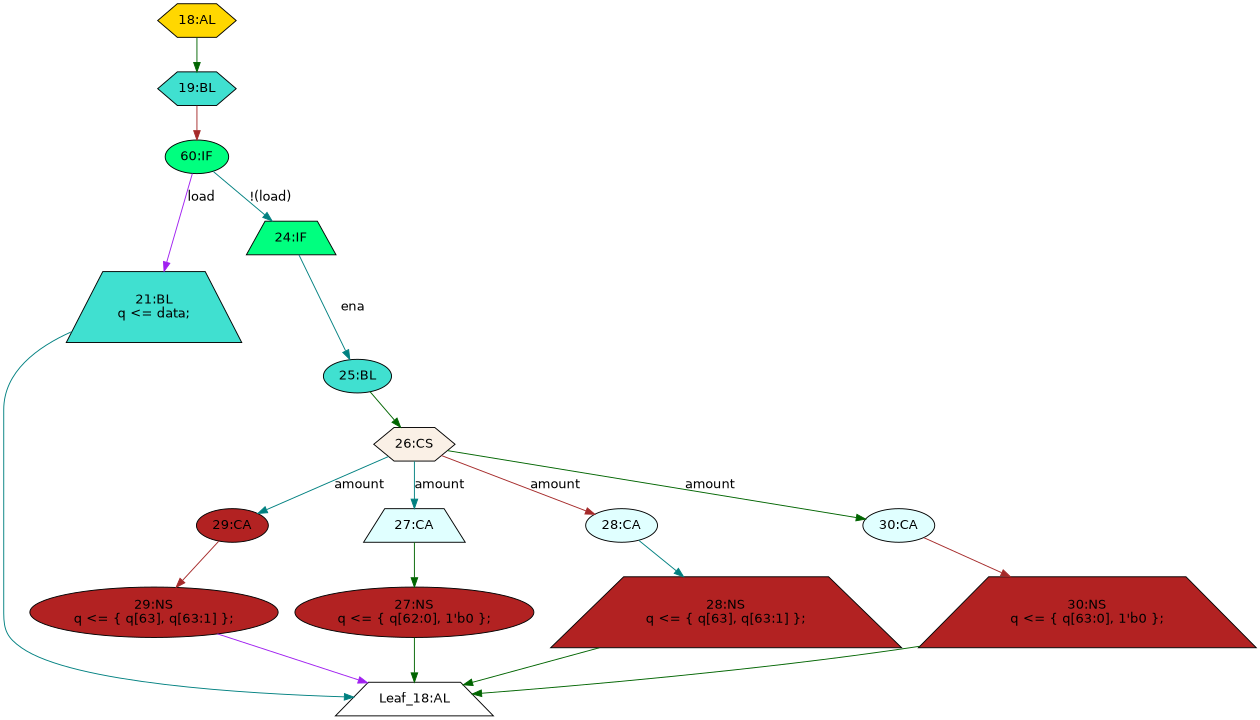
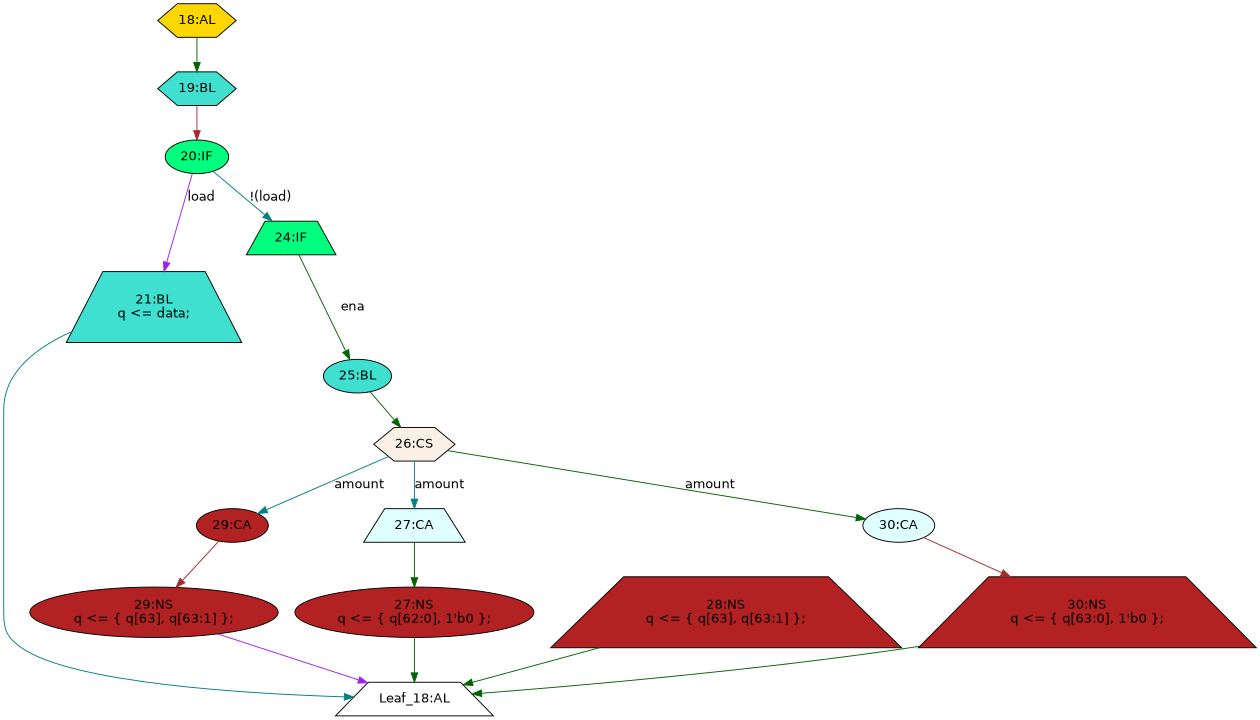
  strict digraph {
    fontname="DejaVu Sans"
    node [fillcolor=firebrick fontname="DejaVu Sans" shape=ellipse statements="[]" style=filled typ=NonblockingSubstitution]
    edge [color=darkgreen cond="[]" fontname="DejaVu Sans" lineno=None]
    n1 [ast="<pyverilog.vparser.ast.Block object at 0x7f1f30568a10>" fillcolor=turquoise label="19:BL" shape=hexagon typ=Block]
-   n2 [ast="<pyverilog.vparser.ast.IfStatement object at 0x7f1f30568b10>" fillcolor=springgreen label="60:IF" typ=IfStatement]
+   n2 [ast="<pyverilog.vparser.ast.IfStatement object at 0x7f1f30568b10>" fillcolor=springgreen label="20:IF" typ=IfStatement]
    n3 [ast="<pyverilog.vparser.ast.Block object at 0x7f1f30559b50>" fillcolor=turquoise label="21:BL\nq <= data;" shape=trapezium statements="[<pyverilog.vparser.ast.NonblockingSubstitution object at 0x7f1f30559b90>]" typ=Block]
    n4 [ast="<pyverilog.vparser.ast.IfStatement object at 0x7f1f30568b90>" fillcolor=springgreen label="24:IF" shape=trapezium typ=IfStatement]
    n5 [def_var="['q']" label="Leaf_18:AL" shape=trapezium fillcolor="" statements="" style="" typ=""]
    n6 [ast="<pyverilog.vparser.ast.Block object at 0x7f1f30568c10>" fillcolor=turquoise label="25:BL" typ=Block]
    n7 [ast="<pyverilog.vparser.ast.Always object at 0x7f1f30559e10>" clk_sens=True fillcolor=gold label="18:AL" sens="['clk']" shape=hexagon typ=Always use_var="['load', 'ena', 'amount', 'data', 'q']"]
    n8 [ast="<pyverilog.vparser.ast.NonblockingSubstitution object at 0x7f1f305590d0>" label="28:NS\nq <= { q[63], q[63:1] };" shape=trapezium statements="[<pyverilog.vparser.ast.NonblockingSubstitution object at 0x7f1f305590d0>]"]
    n9 [ast="<pyverilog.vparser.ast.CaseStatement object at 0x7f1f30568c50>" fillcolor=linen label="26:CS" shape=hexagon typ=CaseStatement]
    n10 [ast="<pyverilog.vparser.ast.NonblockingSubstitution object at 0x7f1f30559810>" label="30:NS\nq <= { q[63:0], 1'b0 };" shape=trapezium statements="[<pyverilog.vparser.ast.NonblockingSubstitution object at 0x7f1f30559810>]"]
    n11 [ast="<pyverilog.vparser.ast.Case object at 0x7f1f305593d0>" label="29:CA" typ=Case]
    n12 [ast="<pyverilog.vparser.ast.Case object at 0x7f1f30568d10>" fillcolor=lightcyan label="27:CA" shape=trapezium typ=Case]
-   n13 [ast="<pyverilog.vparser.ast.Case object at 0x7f1f30559050>" fillcolor=lightcyan label="28:CA" typ=Case]
    n14 [ast="<pyverilog.vparser.ast.Case object at 0x7f1f30559790>" fillcolor=lightcyan label="30:CA" typ=Case]
    n15 [ast="<pyverilog.vparser.ast.NonblockingSubstitution object at 0x7f1f30559450>" label="29:NS\nq <= { q[63], q[63:1] };" statements="[<pyverilog.vparser.ast.NonblockingSubstitution object at 0x7f1f30559450>]"]
    n16 [ast="<pyverilog.vparser.ast.NonblockingSubstitution object at 0x7f1f30568d90>" label="27:NS\nq <= { q[62:0], 1'b0 };" statements="[<pyverilog.vparser.ast.NonblockingSubstitution object at 0x7f1f30568d90>]"]
    n1 -> n2 [color=brown]
    n2 -> n3 [color=purple cond="['load']" label=load lineno=20]
    n2 -> n4 [color=teal cond="['load']" label="!(load)" lineno=20]
    n3 -> n5 [color=teal]
-   n4 -> n6 [color=teal cond="['ena']" label=ena lineno=24]
+   n4 -> n6 [cond="['ena']" label=ena lineno=24]
    n6 -> n9
    n7 -> n1
    n8 -> n5
    n9 -> n11 [color=teal cond="['amount']" label=amount lineno=26]
    n9 -> n12 [color=teal cond="['amount']" label=amount lineno=26]
-   n9 -> n13 [color=brown cond="['amount']" label=amount lineno=26]
    n9 -> n14 [cond="['amount']" label=amount lineno=26]
    n10 -> n5
    n11 -> n15 [color=brown]
    n12 -> n16
-   n13 -> n8 [color=teal]
    n14 -> n10 [color=brown]
    n15 -> n5 [color=purple]
    n16 -> n5
  }
